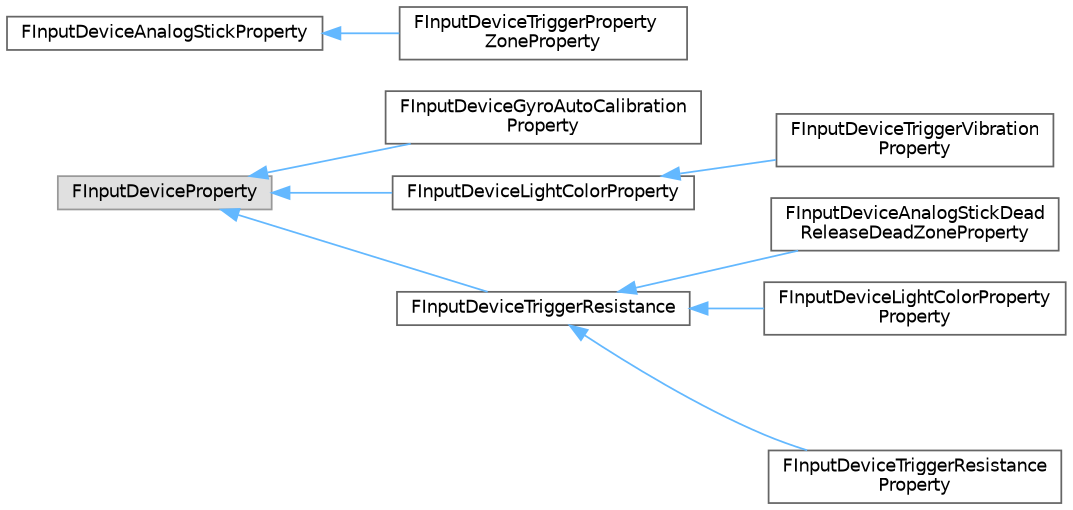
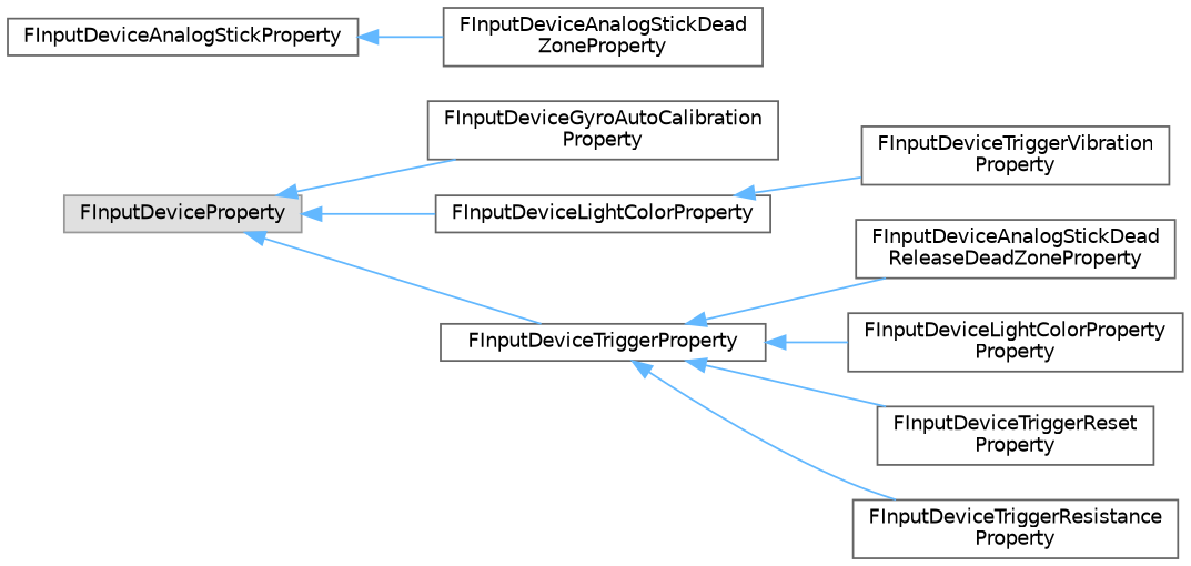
  digraph {
    rankdir=LR
    node [color=grey40 fillcolor=white fontname=Helvetica fontsize=10 shape=box style=filled]
    edge [color=steelblue1 dir=back fontname=Helvetica fontsize=10 labelfontname=Helvetica labelfontsize=10 style=solid]
    n1 [color=grey60 fillcolor="#E0E0E0" height=0.2 label=FInputDeviceProperty width=0.4]
    n2 [height=0.2 label="FInputDeviceGyroAutoCalibration\lProperty" width=0.4]
    n3 [height=0.2 label=FInputDeviceLightColorProperty width=0.4]
-   n4 [height=0.2 label=FInputDeviceTriggerResistance width=0.4]
+   n4 [height=0.2 label=FInputDeviceTriggerProperty width=0.4]
    n5 [height=0.2 label=FInputDeviceAnalogStickProperty width=0.4]
-   n6 [height=0.2 label="FInputDeviceTriggerProperty\lZoneProperty" width=0.4]
+   n6 [height=0.2 label="FInputDeviceAnalogStickDead\lZoneProperty" width=0.4]
    n7 [height=0.2 label="FInputDeviceTriggerVibration\lProperty" width=0.4]
    n8 [height=0.2 label="FInputDeviceAnalogStickDead\lReleaseDeadZoneProperty" width=0.4]
    n9 [height=0.2 label="FInputDeviceLightColorProperty\lProperty" width=0.4]
+   n10 [height=0.2 label="FInputDeviceTriggerReset\lProperty" width=0.4]
    n11 [height=0.2 label="FInputDeviceTriggerResistance\lProperty" width=0.4]
    n1 -> n2
    n1 -> n3
    n1 -> n4
    n3 -> n7
    n4 -> n8
    n4 -> n9
+   n4 -> n10
    n4 -> n11
    n5 -> n6
  }
